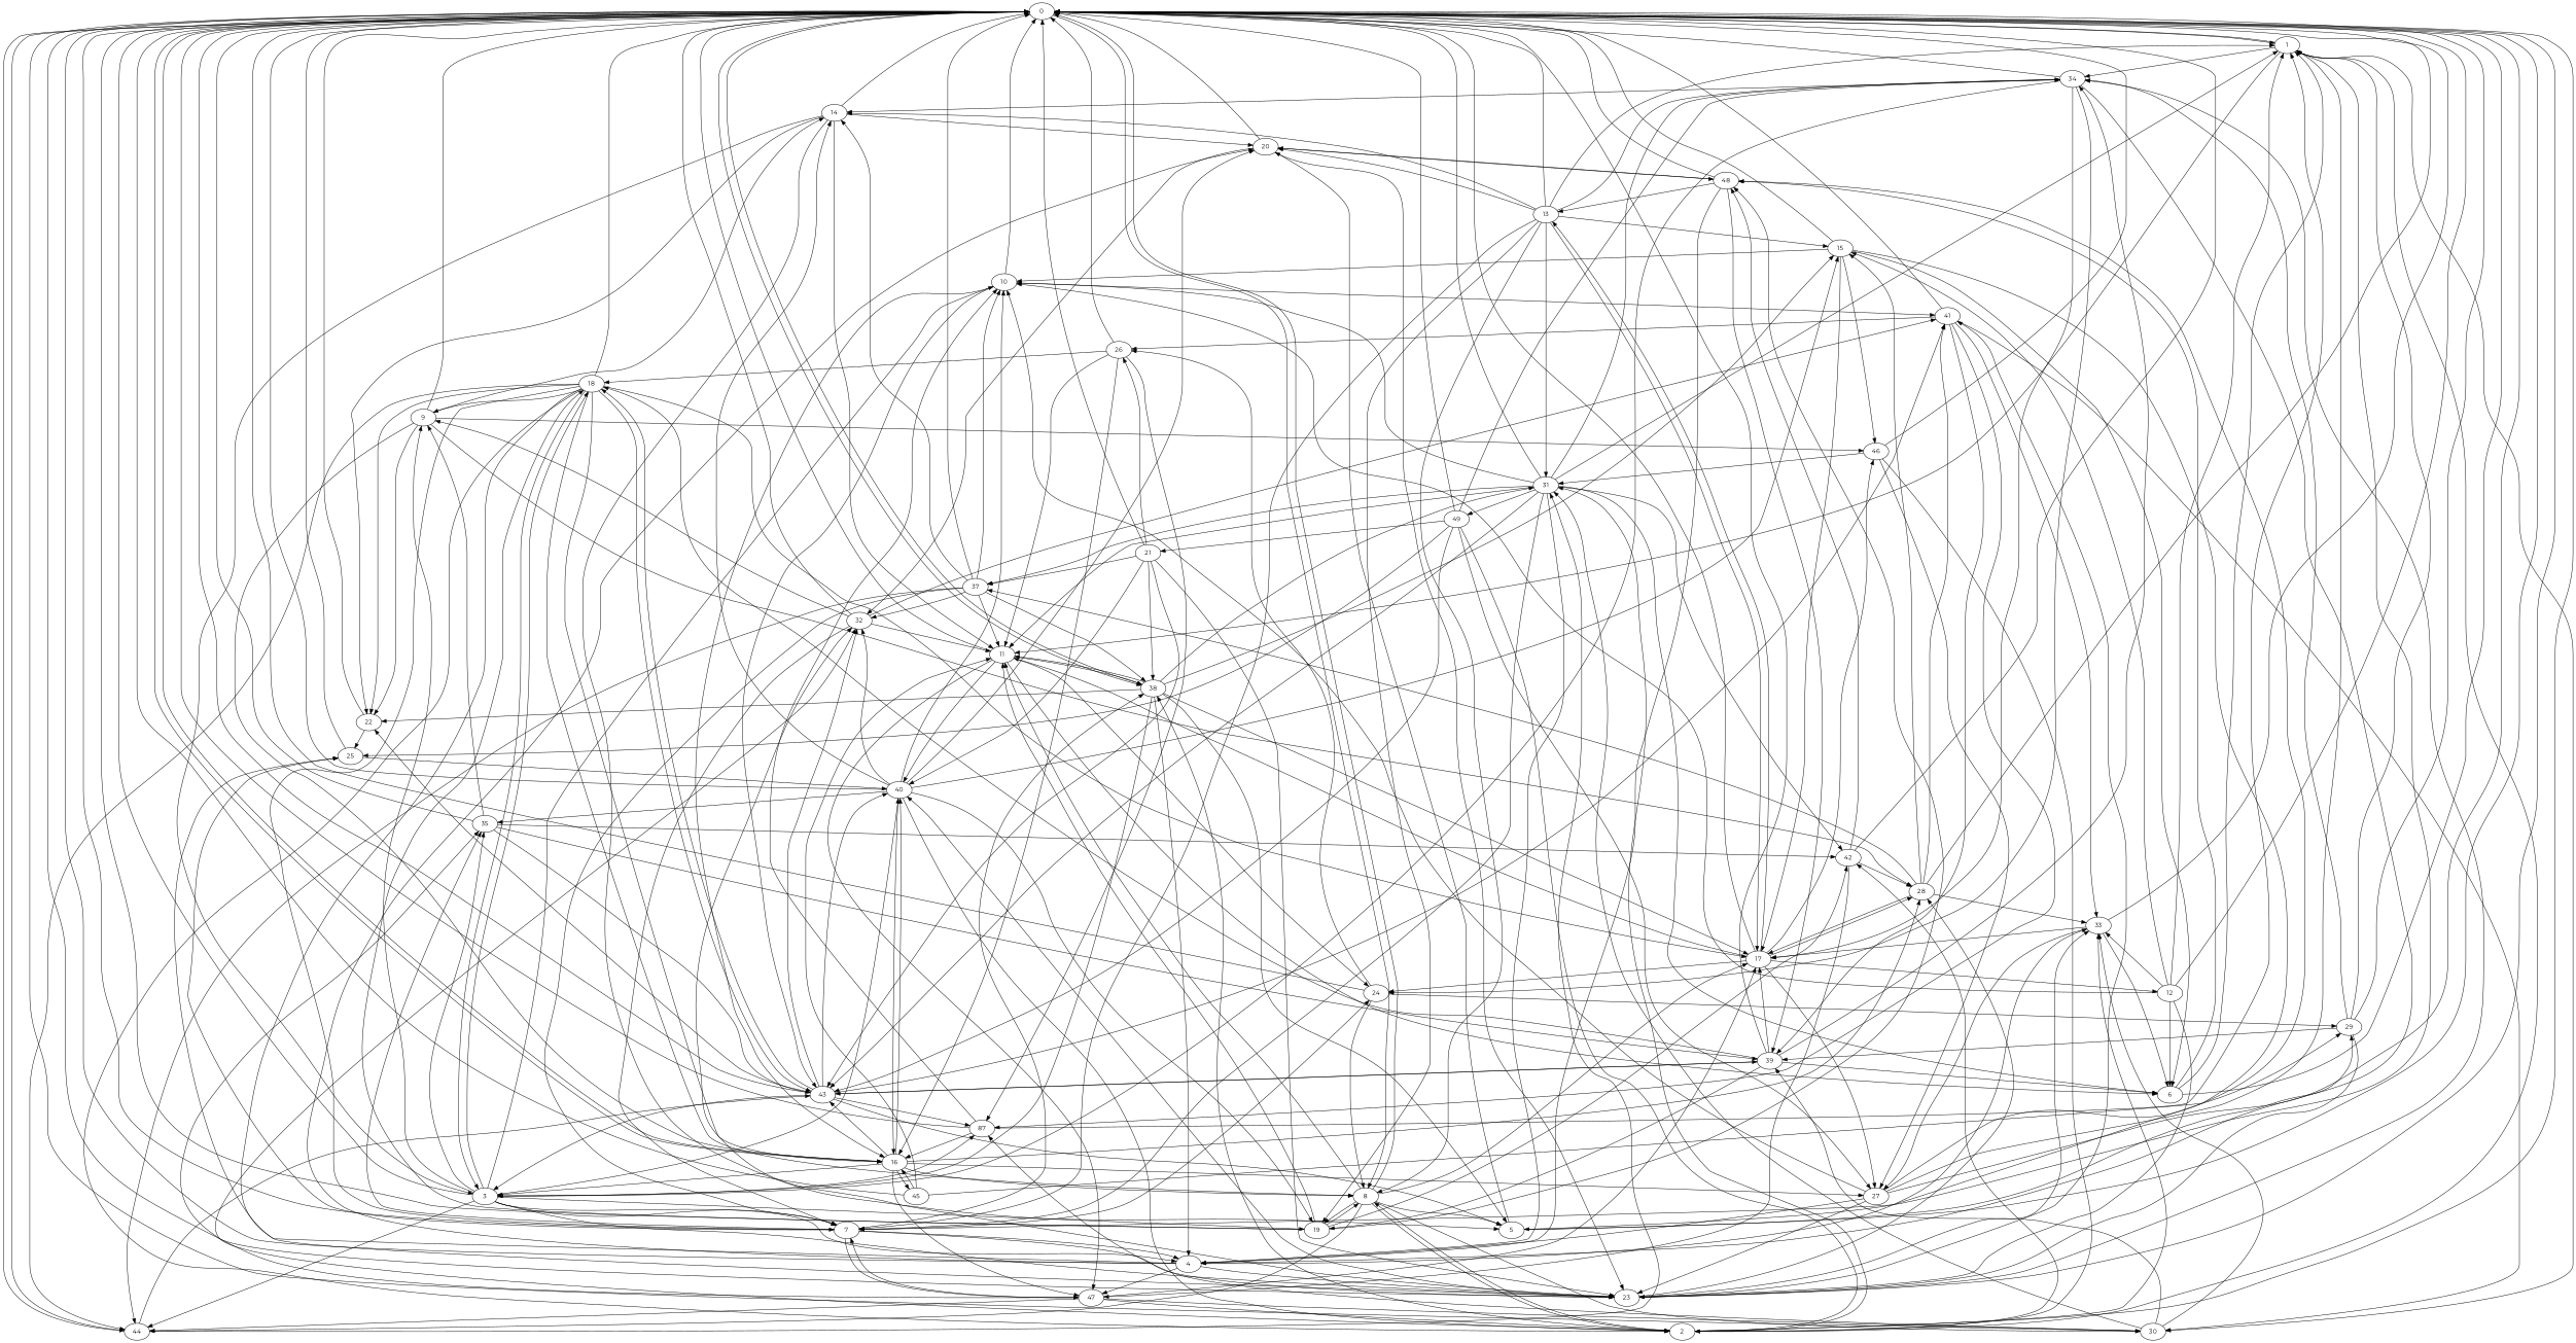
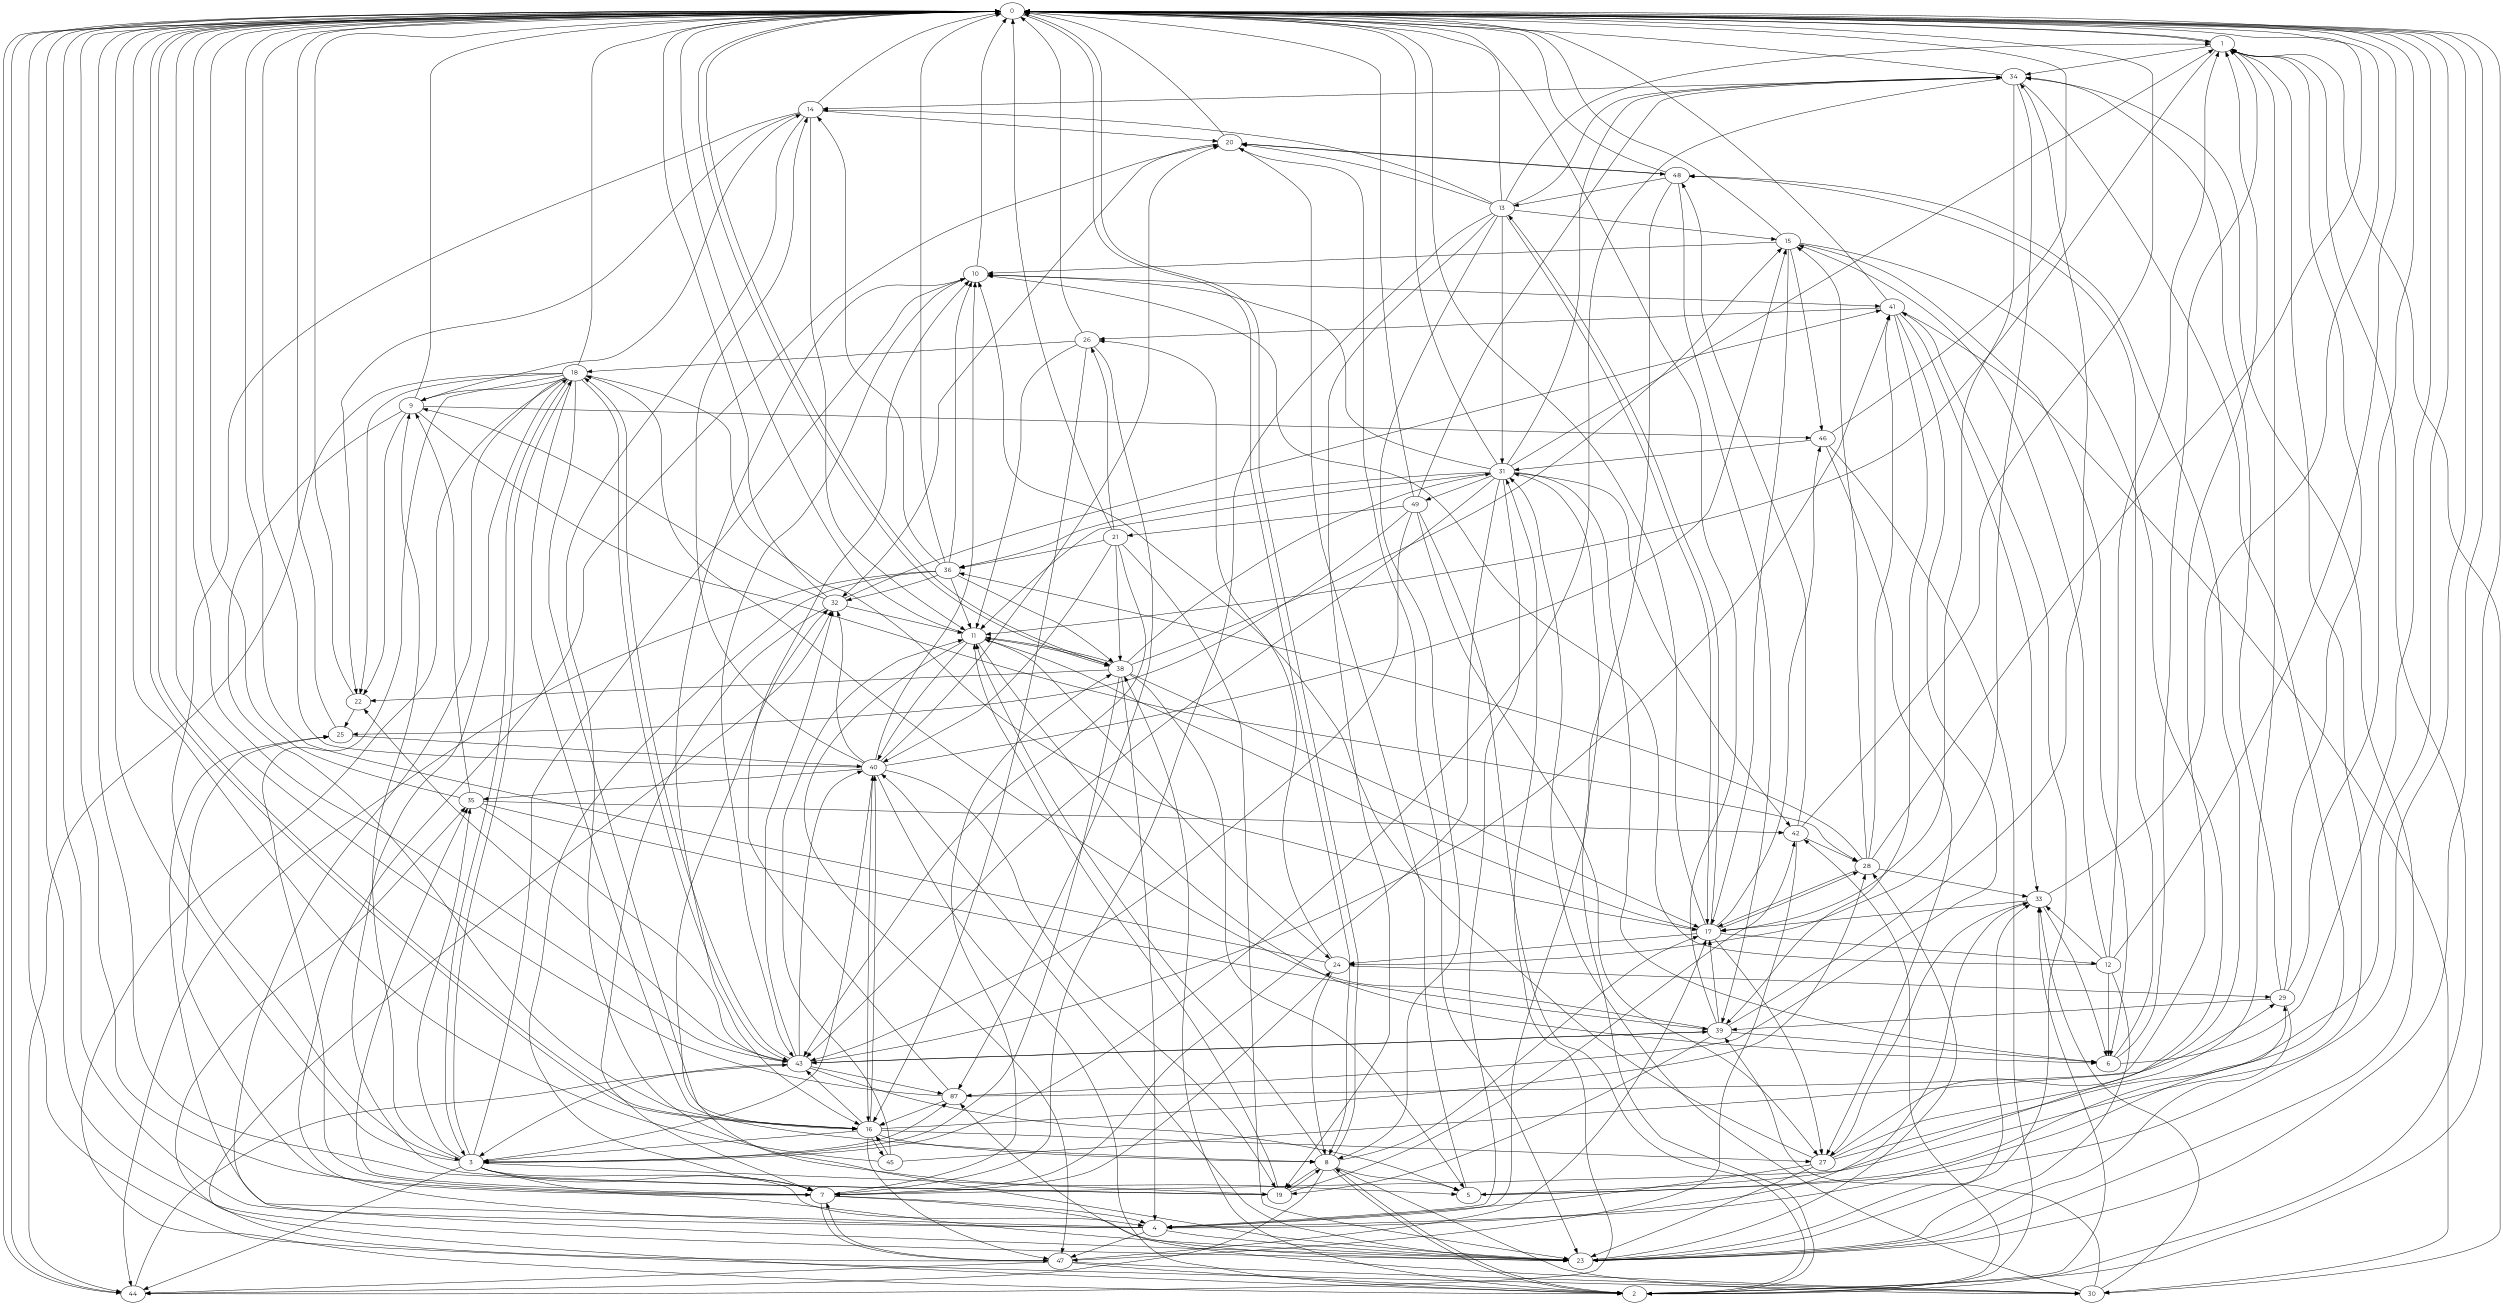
  strict digraph {
    fontname=Montserrat
    node [component_delay=3 fontname=Montserrat]
    edge [fontname=Montserrat wire_delay=1]
    0
    1
    8
    16
    38
    44
    7
    11
    30
    34
    2
    19
    5
    17
    3
    40
    47
    28
    43
    27
    45
    31
    4
    22
    15
    23
    35
    25
    24
    6
    33
    n32 [label=87]
    39
    14
    32
    42
    48
    18
    20
    29
    46
    13
    12
    10
    9
-   36 [label=37]
+   36
    41
    49
    26
    21
    0 -> 1
    0 -> 8
    0 -> 16
    0 -> 38
    0 -> 44
    1 -> 0
    1 -> 7
    1 -> 11
    1 -> 30
    1 -> 34
    8 -> 0
    8 -> 44
    8 -> 11
    8 -> 30
    8 -> 2
    8 -> 19
    8 -> 5
    8 -> 17
    16 -> 0
    16 -> 8
    16 -> 3
    16 -> 40
    16 -> 47
    16 -> 28
    16 -> 43
    16 -> 27
    16 -> 45
    38 -> 0
    38 -> 11
    38 -> 5
    38 -> 17
    38 -> 3
    38 -> 31
    38 -> 4
    38 -> 22
    38 -> 15
    44 -> 0
    44 -> 43
    44 -> 31
    7 -> 0
    7 -> 38
    7 -> 47
    7 -> 4
    7 -> 23
    7 -> 35
    7 -> 25
    7 -> 24
    11 -> 0
    11 -> 38
    11 -> 40
    11 -> 47
    11 -> 24
    11 -> 6
    30 -> 0
    30 -> 31
    30 -> 33
    30 -> n32
    30 -> 39
    34 -> 0
    34 -> 17
    34 -> 3
    34 -> 4
    34 -> 24
    34 -> 14
    2 -> 0
    2 -> 1
    2 -> 8
    2 -> 38
    2 -> 31
    2 -> 33
    2 -> 32
    2 -> 42
    19 -> 0
    19 -> 8
    19 -> 11
    19 -> 42
-   19 -> 48
    19 -> 18
    5 -> 0
    5 -> 20
    5 -> 29
    17 -> 0
    17 -> 11
    17 -> 28
    17 -> 27
    17 -> 24
    17 -> 46
    17 -> 13
    17 -> 12
    3 -> 0
    3 -> 44
    3 -> 7
    3 -> 19
    3 -> 40
    3 -> 4
    3 -> 23
    3 -> 35
    3 -> n32
    3 -> 18
    3 -> 10
    3 -> 9
    40 -> 0
    40 -> 16
    40 -> 2
    40 -> 19
    40 -> 15
    40 -> 35
    40 -> 14
    40 -> 32
    40 -> 20
    40 -> 10
    47 -> 0
    47 -> 44
    47 -> 7
    47 -> 30
    47 -> 2
    47 -> 17
    28 -> 0
    28 -> 17
    28 -> 15
    28 -> 33
    28 -> 36
    28 -> 41
    43 -> 0
    43 -> 5
    43 -> 3
    43 -> 40
    43 -> 22
    43 -> n32
    43 -> 39
    43 -> 32
    43 -> 18
    43 -> 41
    27 -> 0
    27 -> 1
    27 -> 4
    27 -> 23
    27 -> 48
    27 -> 10
    45 -> 0
    45 -> 16
    45 -> 11
    45 -> 29
    31 -> 0
    31 -> 1
    31 -> 7
    31 -> 11
    31 -> 34
    31 -> 43
    31 -> 4
    31 -> 6
    31 -> 42
    31 -> 10
    31 -> 36
    31 -> 49
    4 -> 0
    4 -> 47
    4 -> 23
    4 -> 25
    4 -> 33
    4 -> 20
    22 -> 0
    22 -> 25
    15 -> 0
    15 -> 5
    15 -> 17
    15 -> 6
    15 -> 46
    15 -> 10
    23 -> 0
    23 -> 34
    23 -> 40
    23 -> 28
    23 -> 35
    23 -> 33
    23 -> 32
    23 -> 41
    35 -> 0
    35 -> 43
    35 -> 39
    35 -> 42
    35 -> 9
    25 -> 0
    25 -> 40
    24 -> 0
    24 -> 8
    24 -> 29
    24 -> 26
    6 -> 0
    6 -> 1
    6 -> 48
    33 -> 0
    33 -> 17
    33 -> 27
    33 -> 6
    n32 -> 0
    n32 -> 1
    n32 -> 16
    n32 -> 10
    39 -> 0
    39 -> 34
    39 -> 19
    39 -> 17
    39 -> 43
    39 -> 6
    39 -> 18
    14 -> 0
    14 -> 11
    14 -> 5
    14 -> 3
    14 -> 22
    14 -> 20
    32 -> 0
    32 -> 7
    32 -> 11
    32 -> 9
    32 -> 41
    42 -> 0
    42 -> 47
    42 -> 28
    42 -> 48
    48 -> 0
    48 -> 4
    48 -> 39
    48 -> 20
    48 -> 13
    18 -> 0
    18 -> 8
    18 -> 16
    18 -> 44
    18 -> 7
    18 -> 2
    18 -> 17
    18 -> 3
    18 -> 43
    18 -> 22
    18 -> 23
    18 -> 9
    20 -> 0
    20 -> 23
    20 -> 32
    20 -> 48
    29 -> 0
    29 -> 1
    29 -> 34
    29 -> 23
    29 -> 39
    46 -> 0
    46 -> 2
    46 -> 27
    46 -> 31
    13 -> 0
    13 -> 1
    13 -> 8
    13 -> 7
    13 -> 34
    13 -> 19
    13 -> 17
    13 -> 31
    13 -> 15
    13 -> 14
    13 -> 20
    12 -> 0
    12 -> 1
    12 -> 15
    12 -> 23
    12 -> 6
    12 -> 33
    12 -> 10
    10 -> 0
    10 -> 16
    10 -> 43
    10 -> 41
    9 -> 0
    9 -> 16
    9 -> 28
    9 -> 22
    9 -> 14
    9 -> 46
    36 -> 0
    36 -> 38
    36 -> 44
    36 -> 7
    36 -> 11
    36 -> 14
    36 -> 32
    36 -> 10
    41 -> 0
    41 -> 30
    41 -> 33
    41 -> n32
    41 -> 39
    41 -> 26
    49 -> 0
    49 -> 34
    49 -> 2
    49 -> 43
    49 -> 27
    49 -> 25
    49 -> 21
    26 -> 0
    26 -> 16
    26 -> 11
    26 -> n32
    26 -> 18
    21 -> 0
    21 -> 38
    21 -> 40
    21 -> 43
    21 -> 23
    21 -> 36
    21 -> 26
  }
